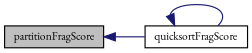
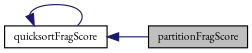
  digraph {
    rankdir=LR
    fontname="EB Garamond"
    node [color=black fontname="EB Garamond" fontsize=10 shape=record style=filled]
    edge [color=midnightblue dir=back fontname="EB Garamond" fontsize=10 labelfontname=Helvetica labelfontsize=10 style=solid]
    n1 [fillcolor=grey75 fontcolor=black height=0.2 label=partitionFragScore width=0.4]
    n2 [fillcolor=white height=0.2 label=quicksortFragScore width=0.4]
-   n1 -> n2
+   n2 -> n1
    n2 -> n2
  }
